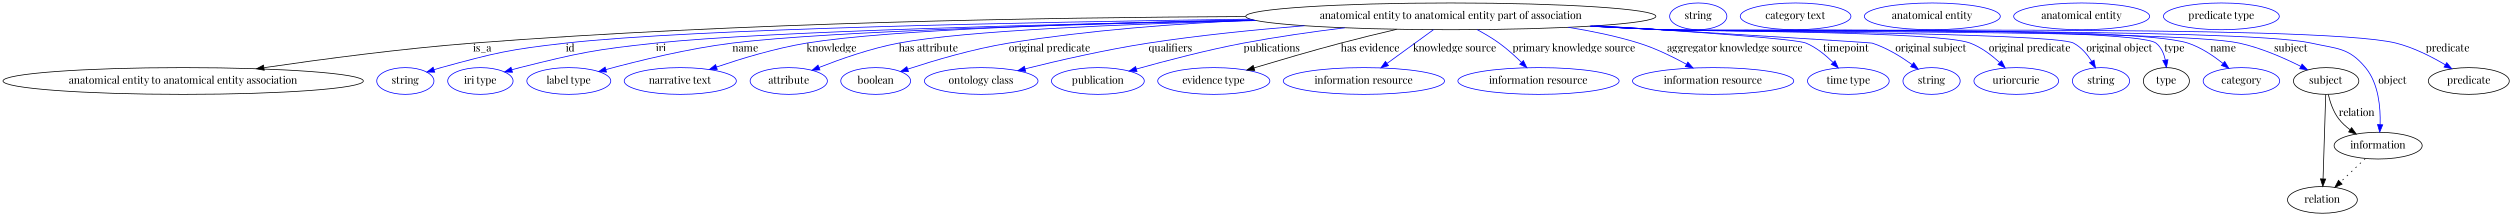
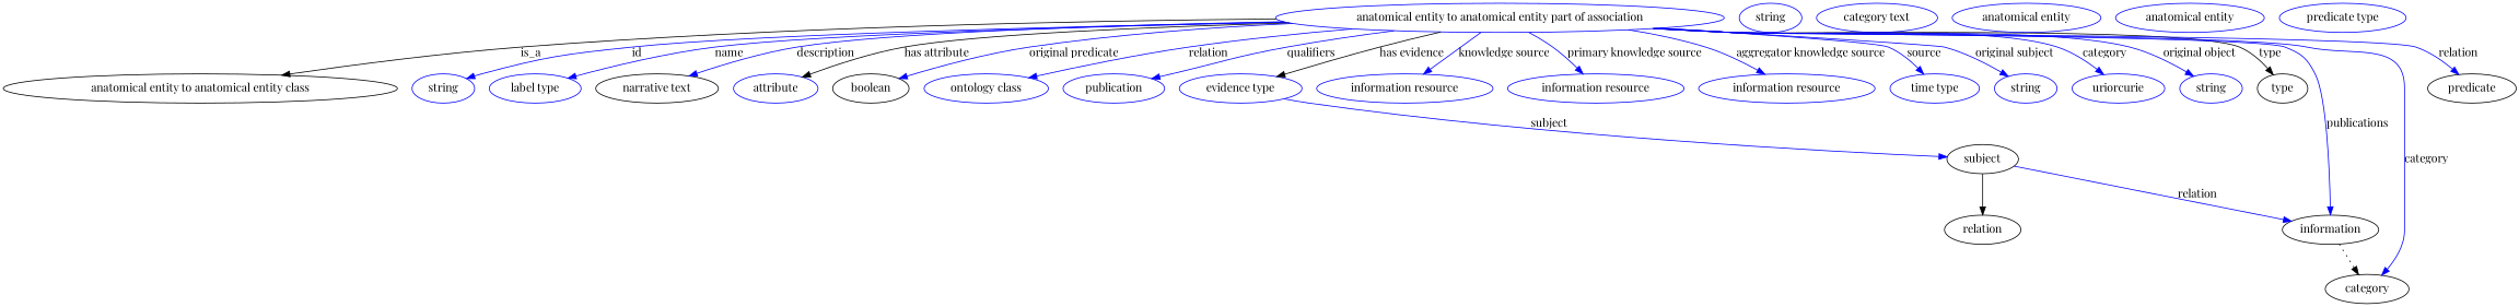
  digraph {
    fontname="Playfair Display"
    node [fontname="Playfair Display" color=blue]
    edge [fontname="Playfair Display" color=blue style=solid]
-   n1 [height=0.5 label="anatomical entity to anatomical entity part of association" width=7.6729 color=""]
-   "anatomical entity to anatomical entity association" [height=0.5 width=6.7341 color=""]
+   n1 [height=0.5 label="anatomical entity to anatomical entity part of association" width=7.6729]
+   "anatomical entity to anatomical entity association" [height=0.5 width=6.7341 label="anatomical entity to anatomical entity class" color=""]
    n3 [height=0.5 label=string width=1.0652]
-   n4 [height=0.5 label="iri type" width=1.2277]
    n5 [height=0.5 label="label type" width=1.5707]
-   n6 [height=0.5 label="narrative text" width=2.0943]
+   n6 [color=black height=0.5 label="narrative text" width=2.0943]
    n7 [height=0.5 label=attribute width=1.4443]
-   n8 [height=0.5 label=boolean width=1.2999]
+   n8 [color=black height=0.5 label=boolean width=1.2999]
    n9 [height=0.5 label="ontology class" width=2.1304]
    n10 [height=0.5 label=publication width=1.7332]
    n11 [height=0.5 label="evidence type" width=2.0943]
    n12 [height=0.5 label="information resource" width=3.015]
    n13 [height=0.5 label="information resource" width=3.015]
    n14 [height=0.5 label="information resource" width=3.015]
    n15 [height=0.5 label="time type" width=1.5346]
    n16 [height=0.5 label=string width=1.0652]
    n17 [height=0.5 label=uriorcurie width=1.5887]
    n18 [height=0.5 label=string width=1.0652]
    type [height=0.5 width=0.86659 color=""]
-   category [height=0.5 width=1.4263]
+   category [height=0.5 width=1.4263 color=""]
    subject [height=0.5 width=1.2277 color=""]
    n22 [height=0.5 label=information width=1.0832 color=""]
    predicate [height=0.5 width=1.5165 color=""]
    relation [height=0.5 width=1.2999 color=""]
    n25 [height=0.5 label=string width=1.0652]
    n26 [height=0.5 label="category text" width=2.0762]
    n27 [height=0.5 label="anatomical entity" width=2.5456]
    n28 [height=0.5 label="anatomical entity" width=2.5456]
    n29 [height=0.5 label="predicate type" width=2.1665]
    n1 -> "anatomical entity to anatomical entity association" [label=is_a color="" style=""]
    n1 -> n3 [label=id]
-   n1 -> n4 [label=iri]
    n1 -> n5 [label=name]
-   n1 -> n6 [label=knowledge]
-   n1 -> n7 [label="has attribute"]
+   n1 -> n6 [label=description]
+   n1 -> n7 [color=black label="has attribute"]
    n1 -> n8 [label="original predicate"]
-   n1 -> n9 [label=qualifiers]
-   n1 -> n10 [label=publications]
+   n1 -> n9 [label=relation]
+   n1 -> n10 [label=qualifiers]
    n1 -> n11 [color=black label="has evidence"]
    n1 -> n12 [label="knowledge source"]
    n1 -> n13 [label="primary knowledge source"]
    n1 -> n14 [label="aggregator knowledge source"]
-   n1 -> n15 [label=timepoint]
+   n1 -> n15 [label=source]
    n1 -> n16 [label="original subject"]
-   n1 -> n17 [label="original predicate"]
+   n1 -> n17 [label=category]
    n1 -> n18 [label="original object"]
-   n1 -> type [label=type]
-   n1 -> category [label=name]
-   n1 -> subject [label=subject]
-   n1 -> n22 [label=object]
-   n1 -> predicate [label=predicate]
-   subject -> n22 [label=relation color="" style=""]
+   n1 -> type [color=black label=type]
+   n1 -> category [label=category]
+   n11 -> subject [label=subject]
+   n1 -> n22 [label=publications]
+   n1 -> predicate [label=relation]
+   subject -> n22 [label=relation style=""]
    subject -> relation [color=""]
-   n22 -> relation [style=dotted color=""]
+   n22 -> category [style=dotted color=""]
  }
